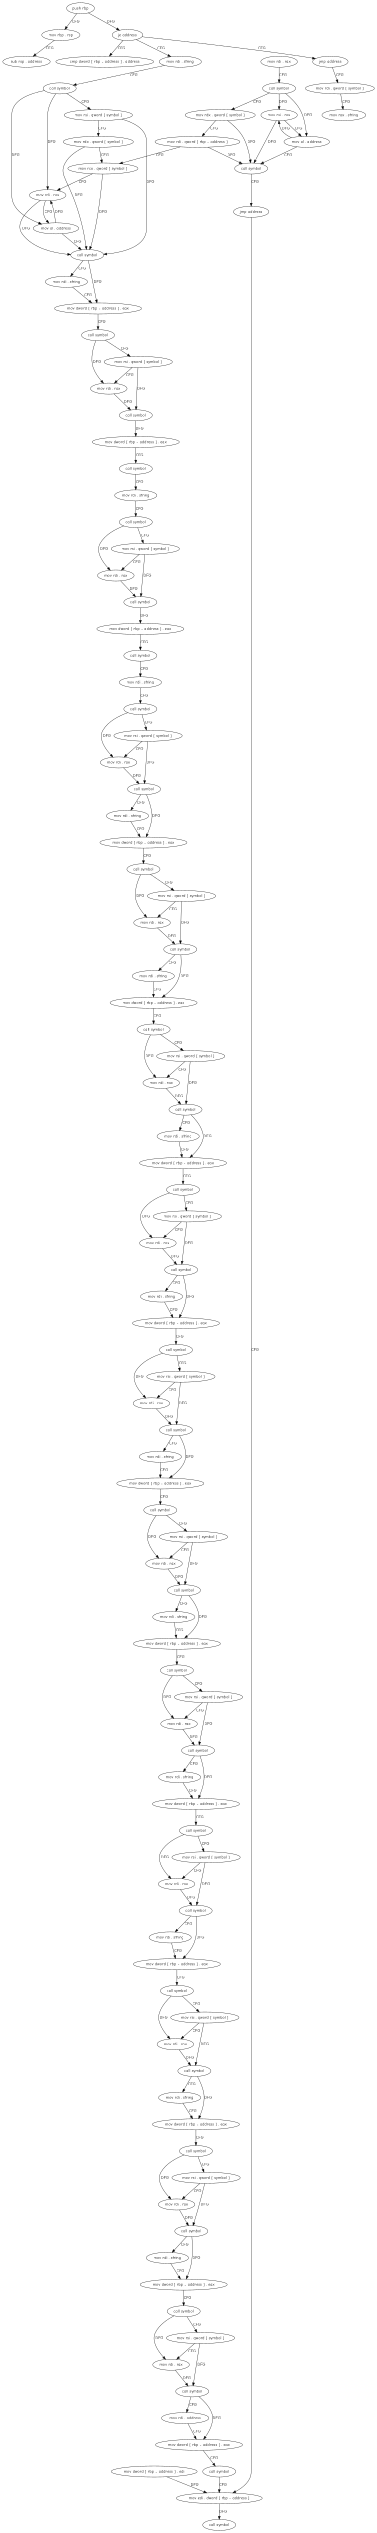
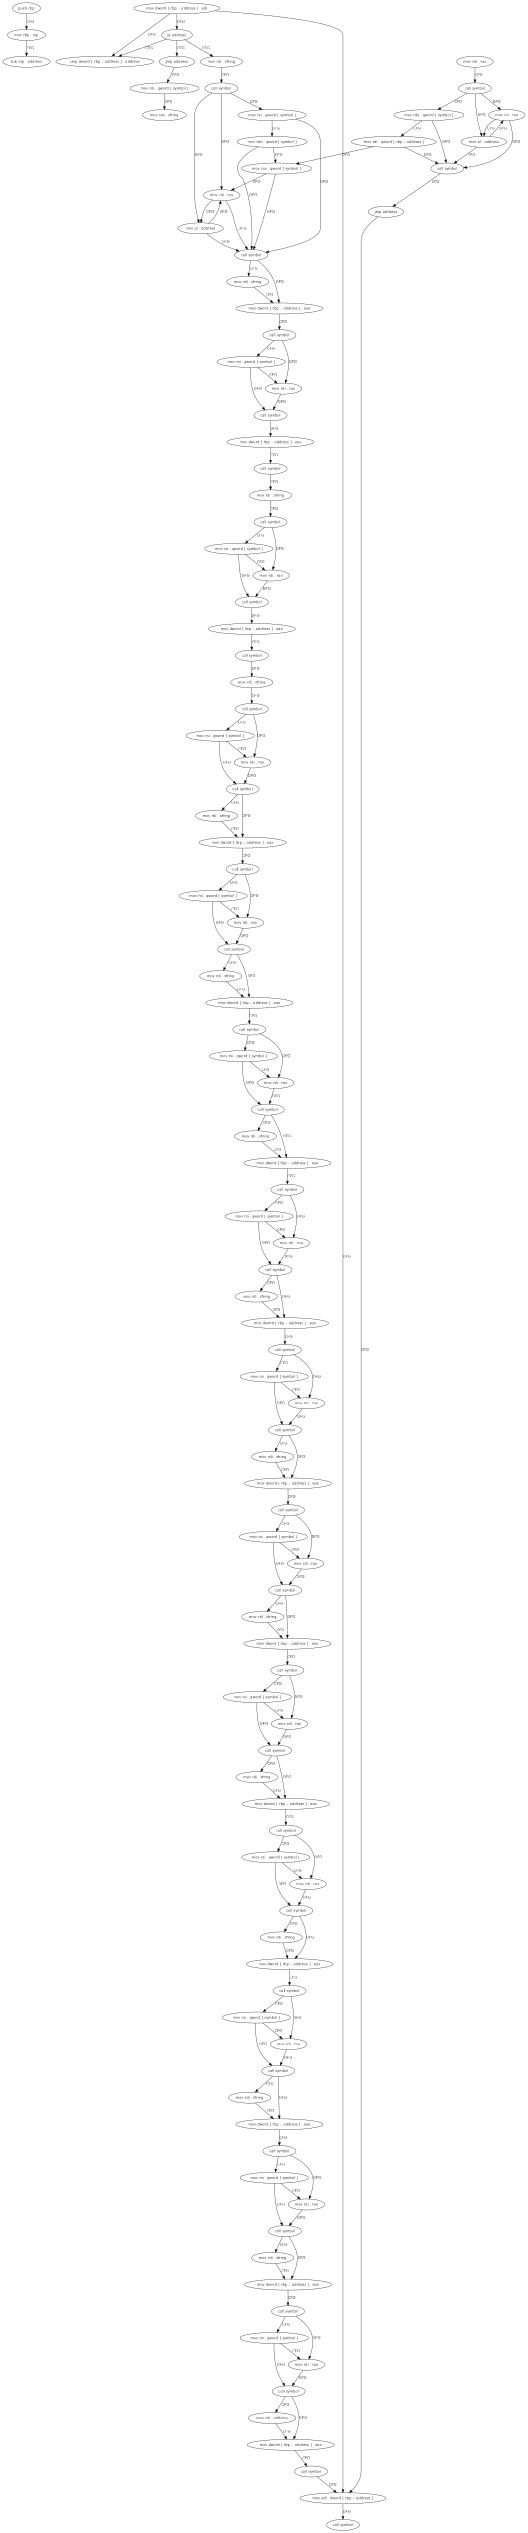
  digraph {
    fontname="Comic Neue"
    node [fontname="Comic Neue"]
    edge [fontname="Comic Neue"]
    n1 [label="push rbp"]
    n2 [label="mov rbp , rsp"]
    n3 [label="sub rsp , address"]
    n4 [label="mov dword [ rbp - address ] , edi"]
    n5 [label="cmp dword [ rbp - address ] , address"]
    n6 [label="je address"]
    n7 [label="mov edi , dword [ rbp - address ]"]
    n8 [label="mov rdi , string"]
    n9 [label="jmp address"]
    n10 [label="call symbol"]
    n11 [label="call symbol"]
    n12 [label="mov rdi , qword [ symbol ]"]
    n13 [label="mov rsi , qword [ symbol ]"]
    n14 [label="mov rdi , rax"]
    n15 [label="mov al , address"]
    n16 [label="mov rax , string"]
    n17 [label="mov rdx , qword [ symbol ]"]
    n18 [label="call symbol"]
    n19 [label="mov rcx , qword [ symbol ]"]
    n20 [label="mov rdi , string"]
    n21 [label="mov dword [ rbp - address ] , eax"]
    n22 [label="call symbol"]
    n23 [label="mov rsi , qword [ symbol ]"]
    n24 [label="mov rdi , rax"]
    n25 [label="call symbol"]
    n26 [label="mov dword [ rbp - address ] , eax"]
    n27 [label="call symbol"]
    n28 [label="mov rdi , string"]
    n29 [label="call symbol"]
    n30 [label="mov rsi , qword [ symbol ]"]
    n31 [label="mov rdi , rax"]
    n32 [label="call symbol"]
    n33 [label="mov dword [ rbp - address ] , eax"]
    n34 [label="call symbol"]
    n35 [label="mov rdi , string"]
    n36 [label="call symbol"]
    n37 [label="mov rsi , qword [ symbol ]"]
    n38 [label="mov rdi , rax"]
    n39 [label="call symbol"]
    n40 [label="mov rdi , string"]
    n41 [label="mov dword [ rbp - address ] , eax"]
    n42 [label="call symbol"]
    n43 [label="mov rsi , qword [ symbol ]"]
    n44 [label="mov rdi , rax"]
    n45 [label="call symbol"]
    n46 [label="mov rdi , string"]
    n47 [label="mov dword [ rbp - address ] , eax"]
    n48 [label="call symbol"]
    n49 [label="mov rsi , qword [ symbol ]"]
    n50 [label="mov rdi , rax"]
    n51 [label="call symbol"]
    n52 [label="mov rdi , string"]
    n53 [label="mov dword [ rbp - address ] , eax"]
    n54 [label="call symbol"]
    n55 [label="mov rsi , qword [ symbol ]"]
    n56 [label="mov rdi , rax"]
    n57 [label="call symbol"]
    n58 [label="mov rdi , string"]
    n59 [label="mov dword [ rbp - address ] , eax"]
    n60 [label="call symbol"]
    n61 [label="mov rsi , qword [ symbol ]"]
    n62 [label="mov rdi , rax"]
    n63 [label="call symbol"]
    n64 [label="mov rdi , string"]
    n65 [label="mov dword [ rbp - address ] , eax"]
    n66 [label="call symbol"]
    n67 [label="mov rsi , qword [ symbol ]"]
    n68 [label="mov rdi , rax"]
    n69 [label="call symbol"]
    n70 [label="mov rdi , string"]
    n71 [label="mov dword [ rbp - address ] , eax"]
    n72 [label="call symbol"]
    n73 [label="mov rsi , qword [ symbol ]"]
    n74 [label="mov rdi , rax"]
    n75 [label="call symbol"]
    n76 [label="mov rdi , string"]
    n77 [label="mov dword [ rbp - address ] , eax"]
    n78 [label="call symbol"]
    n79 [label="mov rsi , qword [ symbol ]"]
    n80 [label="mov rdi , rax"]
    n81 [label="call symbol"]
    n82 [label="mov rdi , string"]
    n83 [label="mov dword [ rbp - address ] , eax"]
    n84 [label="call symbol"]
    n85 [label="mov rsi , qword [ symbol ]"]
    n86 [label="mov rdi , rax"]
    n87 [label="call symbol"]
    n88 [label="mov rdi , string"]
    n89 [label="mov dword [ rbp - address ] , eax"]
    n90 [label="call symbol"]
    n91 [label="mov rsi , qword [ symbol ]"]
    n92 [label="mov rdi , rax"]
    n93 [label="call symbol"]
    n94 [label="mov rdi , string"]
    n95 [label="mov dword [ rbp - address ] , eax"]
    n96 [label="call symbol"]
    n97 [label="mov rsi , qword [ symbol ]"]
    n98 [label="mov rdi , rax"]
    n99 [label="call symbol"]
    n100 [label="mov rdi , address"]
    n101 [label="mov dword [ rbp - address ] , eax"]
    n102 [label="call symbol"]
    n103 [label="mov rdi , rax"]
    n104 [label="call symbol"]
    n105 [label="mov rdx , qword [ symbol ]"]
    n106 [label="mov rsi , rax"]
    n107 [label="mov al , address"]
    n108 [label="mov rdi , qword [ rbp - address ]"]
    n109 [label="call symbol"]
    n110 [label="jmp address"]
    n1 -> n2 [label=CFG]
    n2 -> n3 [label=CFG]
-   n1 -> n6 [label=DFG]
+   n4 -> n5 [label=CFG]
+   n4 -> n6 [label=DFG]
    n4 -> n7 [label=DFG]
    n6 -> n5 [label=CFG]
    n6 -> n8 [label=CFG]
    n6 -> n9 [label=CFG]
    n7 -> n10 [label=DFG]
    n8 -> n11 [label=CFG]
    n9 -> n12 [label=CFG]
    n11 -> n13 [label=CFG]
    n11 -> n14 [label=DFG]
    n11 -> n15 [label=DFG]
    n12 -> n16 [label=CFG]
    n13 -> n17 [label=CFG]
    n13 -> n18 [label=DFG]
    n14 -> n15 [label=CFG]
    n14 -> n18 [label=DFG]
    n15 -> n14 [label=DFG]
    n15 -> n18 [label=CFG]
    n17 -> n18 [label=DFG]
    n17 -> n19 [label=CFG]
    n18 -> n20 [label=CFG]
    n18 -> n21 [label=DFG]
    n19 -> n14 [label=CFG]
    n19 -> n18 [label=DFG]
    n20 -> n21 [label=CFG]
    n21 -> n22 [label=CFG]
    n22 -> n23 [label=CFG]
    n22 -> n24 [label=DFG]
    n23 -> n24 [label=CFG]
    n23 -> n25 [label=DFG]
    n24 -> n25 [label=DFG]
    n25 -> n26 [label=DFG]
    n26 -> n27 [label=CFG]
    n27 -> n28 [label=CFG]
    n28 -> n29 [label=CFG]
    n29 -> n30 [label=CFG]
    n29 -> n31 [label=DFG]
    n30 -> n31 [label=CFG]
    n30 -> n32 [label=DFG]
    n31 -> n32 [label=DFG]
    n32 -> n33 [label=DFG]
    n33 -> n34 [label=CFG]
    n34 -> n35 [label=CFG]
    n35 -> n36 [label=CFG]
    n36 -> n37 [label=CFG]
    n36 -> n38 [label=DFG]
    n37 -> n38 [label=CFG]
    n37 -> n39 [label=DFG]
    n38 -> n39 [label=DFG]
    n39 -> n40 [label=CFG]
    n39 -> n41 [label=DFG]
    n40 -> n41 [label=CFG]
    n41 -> n42 [label=CFG]
    n42 -> n43 [label=CFG]
    n42 -> n44 [label=DFG]
    n43 -> n44 [label=CFG]
    n43 -> n45 [label=DFG]
    n44 -> n45 [label=DFG]
    n45 -> n46 [label=CFG]
    n45 -> n47 [label=DFG]
    n46 -> n47 [label=CFG]
    n47 -> n48 [label=CFG]
    n48 -> n49 [label=CFG]
    n48 -> n50 [label=DFG]
    n49 -> n50 [label=CFG]
    n49 -> n51 [label=DFG]
    n50 -> n51 [label=DFG]
    n51 -> n52 [label=CFG]
    n51 -> n53 [label=DFG]
    n52 -> n53 [label=CFG]
    n53 -> n54 [label=CFG]
    n54 -> n55 [label=CFG]
    n54 -> n56 [label=DFG]
    n55 -> n56 [label=CFG]
    n55 -> n57 [label=DFG]
    n56 -> n57 [label=DFG]
    n57 -> n58 [label=CFG]
    n57 -> n59 [label=DFG]
    n58 -> n59 [label=CFG]
    n59 -> n60 [label=CFG]
    n60 -> n61 [label=CFG]
    n60 -> n62 [label=DFG]
    n61 -> n62 [label=CFG]
    n61 -> n63 [label=DFG]
    n62 -> n63 [label=DFG]
    n63 -> n64 [label=CFG]
    n63 -> n65 [label=DFG]
    n64 -> n65 [label=CFG]
    n65 -> n66 [label=CFG]
    n66 -> n67 [label=CFG]
    n66 -> n68 [label=DFG]
    n67 -> n68 [label=CFG]
    n67 -> n69 [label=DFG]
    n68 -> n69 [label=DFG]
    n69 -> n70 [label=CFG]
    n69 -> n71 [label=DFG]
    n70 -> n71 [label=CFG]
    n71 -> n72 [label=CFG]
    n72 -> n73 [label=CFG]
    n72 -> n74 [label=DFG]
    n73 -> n74 [label=CFG]
    n73 -> n75 [label=DFG]
    n74 -> n75 [label=DFG]
    n75 -> n76 [label=CFG]
    n75 -> n77 [label=DFG]
    n76 -> n77 [label=CFG]
    n77 -> n78 [label=CFG]
    n78 -> n79 [label=CFG]
    n78 -> n80 [label=DFG]
    n79 -> n80 [label=CFG]
    n79 -> n81 [label=DFG]
    n80 -> n81 [label=DFG]
    n81 -> n82 [label=CFG]
    n81 -> n83 [label=DFG]
    n82 -> n83 [label=CFG]
    n83 -> n84 [label=CFG]
    n84 -> n85 [label=CFG]
    n84 -> n86 [label=DFG]
    n85 -> n86 [label=CFG]
    n85 -> n87 [label=DFG]
    n86 -> n87 [label=DFG]
    n87 -> n88 [label=CFG]
    n87 -> n89 [label=DFG]
    n88 -> n89 [label=CFG]
    n89 -> n90 [label=CFG]
    n90 -> n91 [label=CFG]
    n90 -> n92 [label=DFG]
    n91 -> n92 [label=CFG]
    n91 -> n93 [label=DFG]
    n92 -> n93 [label=DFG]
    n93 -> n94 [label=CFG]
    n93 -> n95 [label=DFG]
    n94 -> n95 [label=CFG]
    n95 -> n96 [label=CFG]
    n96 -> n97 [label=CFG]
    n96 -> n98 [label=DFG]
    n97 -> n98 [label=CFG]
    n97 -> n99 [label=DFG]
    n98 -> n99 [label=DFG]
    n99 -> n100 [label=CFG]
    n99 -> n101 [label=DFG]
    n100 -> n101 [label=CFG]
    n101 -> n102 [label=CFG]
    n102 -> n7 [label=CFG]
    n103 -> n104 [label=CFG]
    n104 -> n105 [label=CFG]
    n104 -> n106 [label=DFG]
    n104 -> n107 [label=DFG]
    n105 -> n108 [label=CFG]
    n105 -> n109 [label=DFG]
    n106 -> n107 [label=CFG]
    n106 -> n109 [label=DFG]
    n107 -> n106 [label=DFG]
    n107 -> n109 [label=CFG]
    n108 -> n19 [label=CFG]
    n108 -> n109 [label=DFG]
    n109 -> n110 [label=CFG]
    n110 -> n7 [label=CFG]
  }
